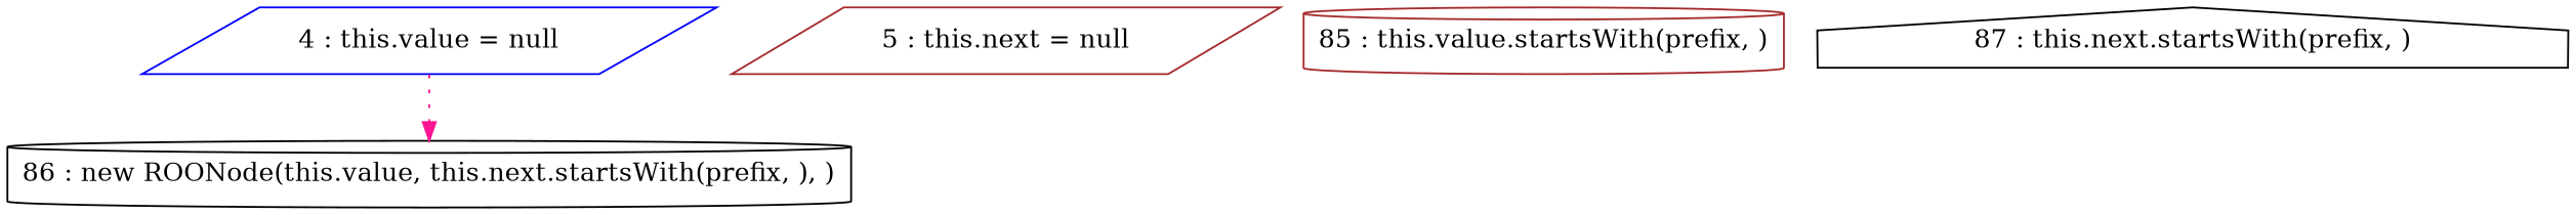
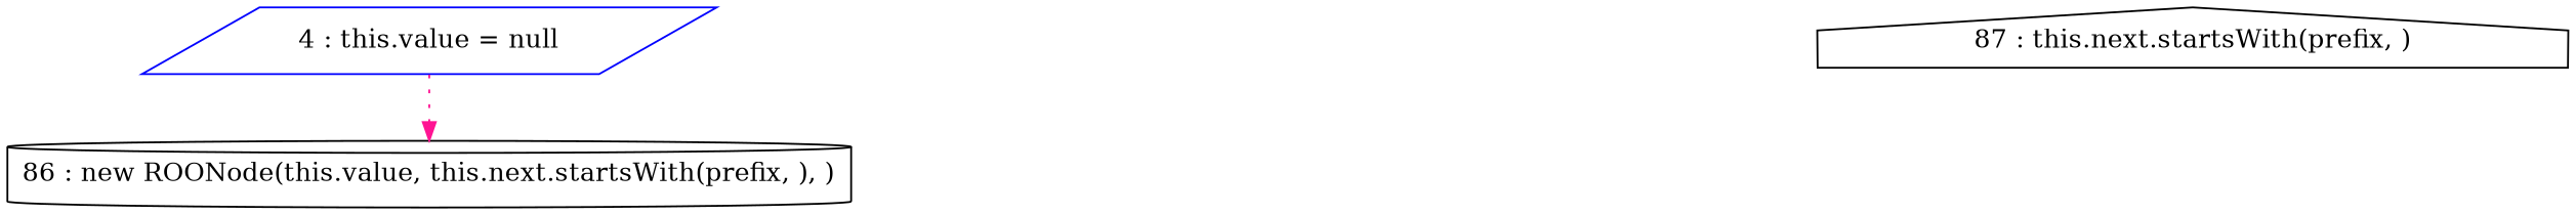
  digraph {
    node [color=black shape=parallelogram]
    "4 : this.value = null" [color=blue]
    "86 : new ROONode(this.value, this.next.startsWith(prefix, ), )" [shape=cylinder]
-   "5 : this.next = null" [color=brown]
-   "85 : this.value.startsWith(prefix, )" [color=brown shape=cylinder]
    "87 : this.next.startsWith(prefix, )" [shape=house]
    "4 : this.value = null" -> "86 : new ROONode(this.value, this.next.startsWith(prefix, ), )" [color=deeppink style=dotted]
  }
